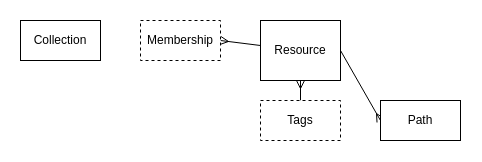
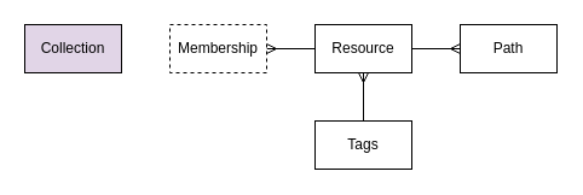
  <mxCell id="0" />
  <mxCell id="1" parent="0" />
  <mxCell id="2" style="edgeStyle=none;rounded=0;orthogonalLoop=1;jettySize=auto;html=1;entryX=0;entryY=0.5;entryDx=0;entryDy=0;endArrow=ERmany;endFill=0;exitX=1;exitY=0.5;exitDx=0;exitDy=0;" edge="1" parent="1" source="4" target="5"><mxGeometry relative="1" as="geometry" /></mxCell>
  <mxCell id="3" style="edgeStyle=none;rounded=0;orthogonalLoop=1;jettySize=auto;html=1;entryX=1;entryY=0.5;entryDx=0;entryDy=0;endArrow=ERmany;endFill=0;" edge="1" parent="1" source="4" target="9"><mxGeometry relative="1" as="geometry" /></mxCell>
- <mxCell id="4" value="Resource" style="rounded=0;whiteSpace=wrap;html=1;" vertex="1" parent="1"><mxGeometry x="260" y="20" width="80" height="60" as="geometry" /></mxCell>
- <mxCell id="5" value="Path" style="rounded=0;whiteSpace=wrap;html=1;" vertex="1" parent="1"><mxGeometry x="380" y="100" width="80" height="40" as="geometry" /></mxCell>
+ <mxCell id="4" value="Resource" style="rounded=0;whiteSpace=wrap;html=1;" vertex="1" parent="1"><mxGeometry x="260" y="20" width="80" height="40" as="geometry" /></mxCell>
+ <mxCell id="5" value="Path" style="rounded=0;whiteSpace=wrap;html=1;" vertex="1" parent="1"><mxGeometry x="380" y="20" width="80" height="40" as="geometry" /></mxCell>
  <mxCell id="6" style="edgeStyle=none;rounded=0;orthogonalLoop=1;jettySize=auto;html=1;entryX=0.5;entryY=1;entryDx=0;entryDy=0;endArrow=ERmany;endFill=0;" edge="1" parent="1" source="7" target="4"><mxGeometry relative="1" as="geometry" /></mxCell>
- <mxCell id="7" value="Tags" style="rounded=0;whiteSpace=wrap;html=1;dashed=1;" vertex="1" parent="1"><mxGeometry x="260" y="100" width="80" height="40" as="geometry" /></mxCell>
- <mxCell id="8" value="Collection" style="rounded=0;whiteSpace=wrap;html=1;" vertex="1" parent="1"><mxGeometry x="20" y="20" width="80" height="40" as="geometry" /></mxCell>
+ <mxCell id="7" value="Tags" style="rounded=0;whiteSpace=wrap;html=1;" vertex="1" parent="1"><mxGeometry x="260" y="100" width="80" height="40" as="geometry" /></mxCell>
+ <mxCell id="8" value="Collection" style="rounded=0;whiteSpace=wrap;html=1;fillColor=#e1d5e7;" vertex="1" parent="1"><mxGeometry x="20" y="20" width="80" height="40" as="geometry" /></mxCell>
  <mxCell id="9" value="Membership" style="rounded=0;whiteSpace=wrap;html=1;dashed=1;" vertex="1" parent="1"><mxGeometry x="140" y="20" width="80" height="40" as="geometry" /></mxCell>
